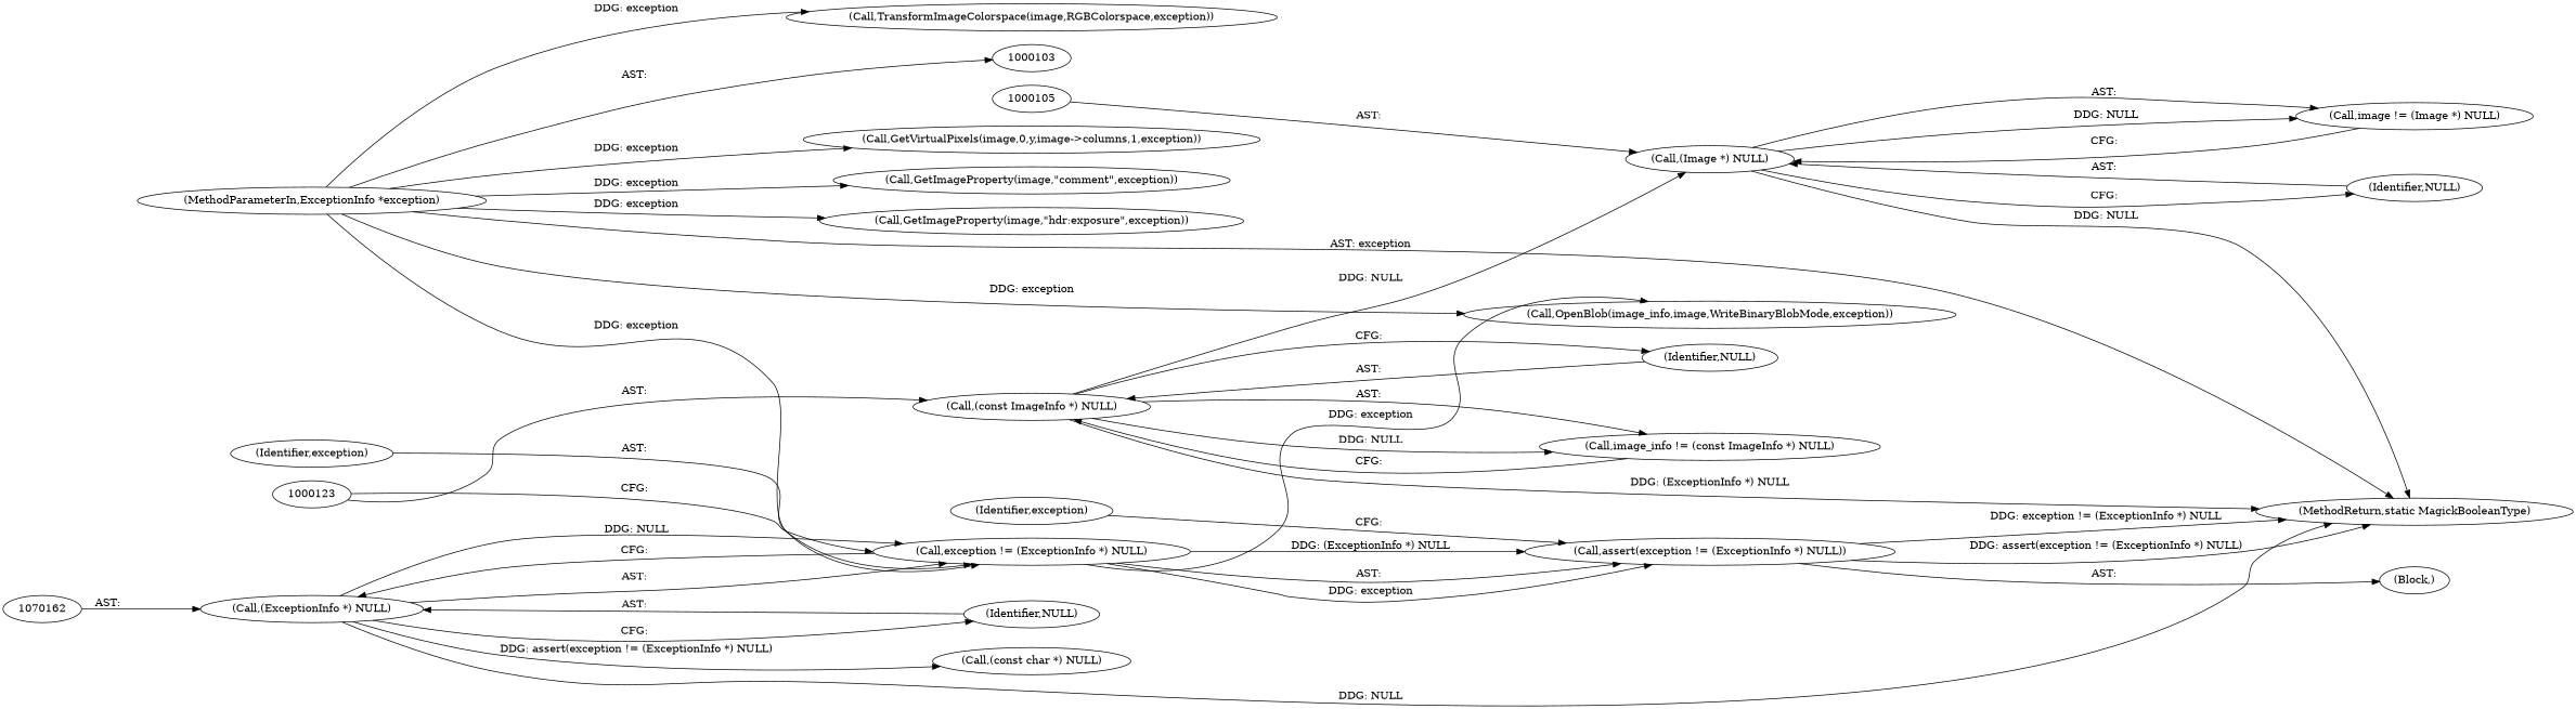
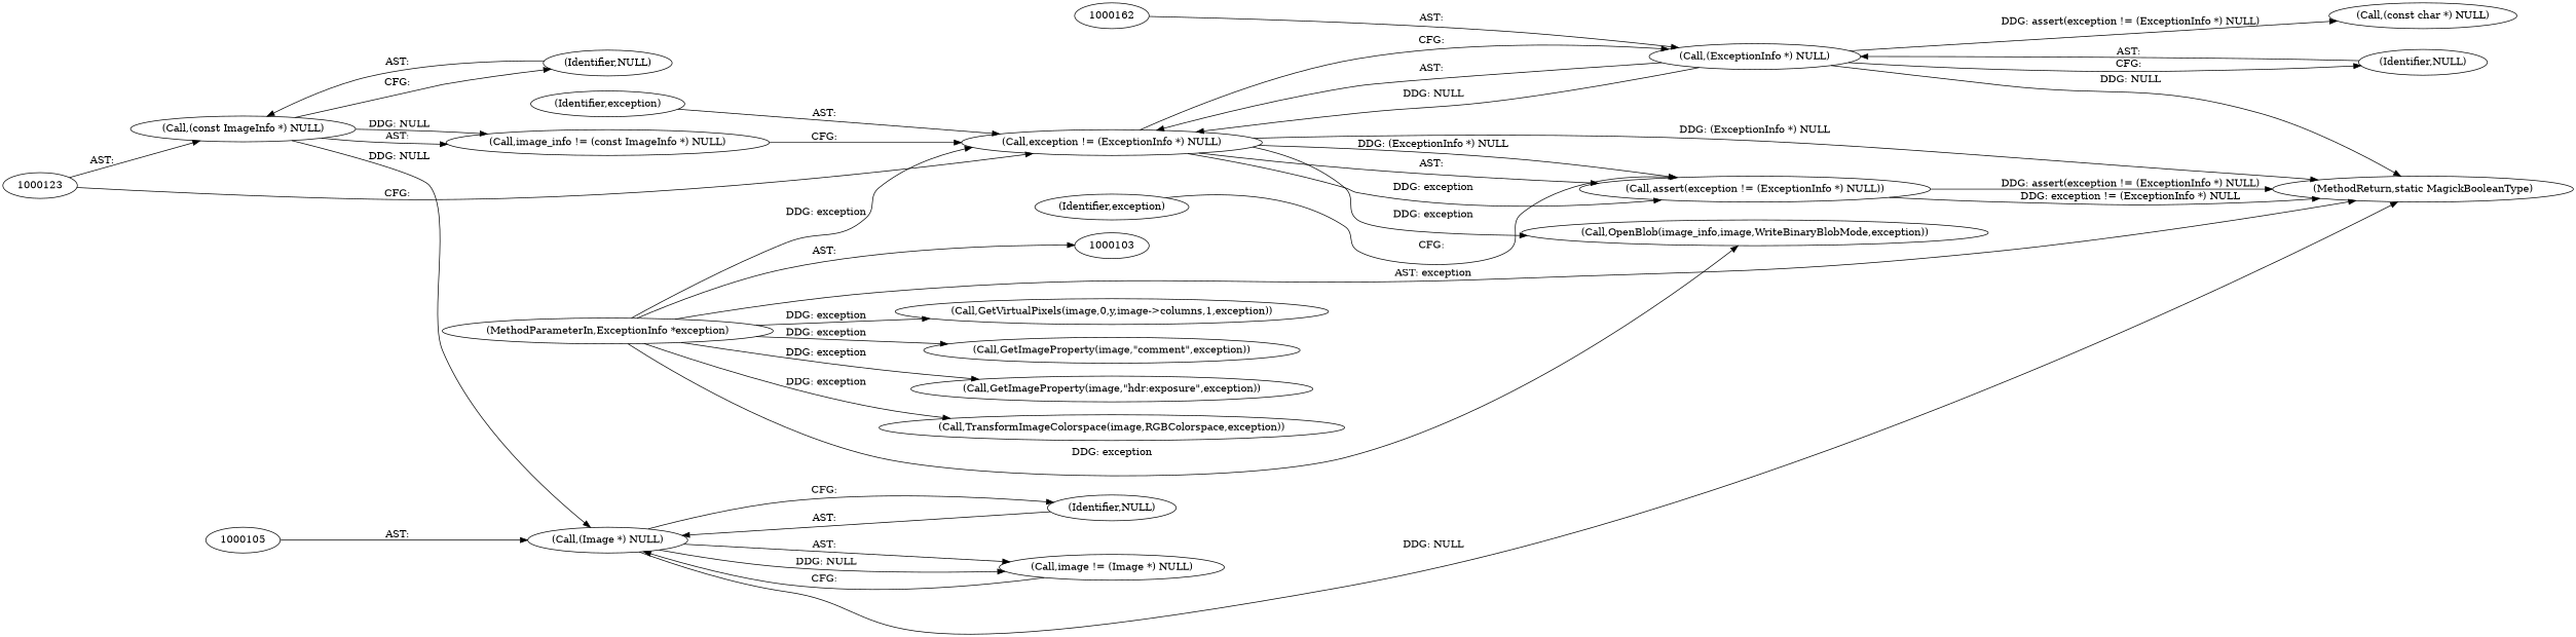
  digraph {
    rankdir=LR
    n1 [label="(Call,assert(exception != (ExceptionInfo *) NULL))"]
    n2 [label="(MethodReturn,static MagickBooleanType)"]
-   n3 [label="(Block,)"]
    n4 [label="(Call,exception != (ExceptionInfo *) NULL)"]
    n5 [label="(Call,(ExceptionInfo *) NULL)"]
    n6 [label="(Call,OpenBlob(image_info,image,WriteBinaryBlobMode,exception))"]
    n7 [label="(Identifier,NULL)"]
    n8 [label="(Call,(const char *) NULL)"]
    n9 [label="(MethodParameterIn,ExceptionInfo *exception)"]
    n10 [label="(Call,GetVirtualPixels(image,0,y,image->columns,1,exception))"]
    n11 [label="(Call,GetImageProperty(image,\"comment\",exception))"]
    n12 [label="(Call,GetImageProperty(image,\"hdr:exposure\",exception))"]
    n13 [label="(Call,TransformImageColorspace(image,RGBColorspace,exception))"]
    1000103
    n15 [label="(Call,(Image *) NULL)"]
    n16 [label="(Call,image != (Image *) NULL)"]
    n17 [label="(Identifier,NULL)"]
    n18 [label="(Call,(const ImageInfo *) NULL)"]
    n19 [label="(Call,image_info != (const ImageInfo *) NULL)"]
    n20 [label="(Identifier,NULL)"]
    n21 [label="(Identifier,exception)"]
    n22 [label="(Identifier,exception)"]
-   1000162 [label=1070162]
+   1000162
    n24 [label=1000105]
    1000123
    n1 -> n2 [label="DDG: exception != (ExceptionInfo *) NULL"]
    n1 -> n2 [label="DDG: assert(exception != (ExceptionInfo *) NULL)"]
-   n1 -> n3 [label="AST: "]
    n4 -> n1 [label="AST: "]
    n4 -> n1 [label="DDG: exception"]
    n4 -> n1 [label="DDG: (ExceptionInfo *) NULL"]
-   n18 -> n2 [label="DDG: (ExceptionInfo *) NULL"]
+   n4 -> n2 [label="DDG: (ExceptionInfo *) NULL"]
    n4 -> n5 [label="CFG: "]
    n4 -> n6 [label="DDG: exception"]
    n5 -> n2 [label="DDG: NULL"]
    n5 -> n4 [label="AST: "]
    n5 -> n4 [label="DDG: NULL"]
    n5 -> n7 [label="CFG: "]
    n5 -> n8 [label="DDG: assert(exception != (ExceptionInfo *) NULL)"]
    n7 -> n5 [label="AST: "]
    n9 -> n2 [label="AST: exception"]
    n9 -> n4 [label="DDG: exception"]
    n9 -> n6 [label="DDG: exception"]
    n9 -> n10 [label="DDG: exception"]
    n9 -> n11 [label="DDG: exception"]
    n9 -> n12 [label="DDG: exception"]
    n9 -> n13 [label="DDG: exception"]
    n9 -> 1000103 [label="AST: "]
    n15 -> n2 [label="DDG: NULL"]
    n15 -> n16 [label="AST: "]
    n15 -> n16 [label="DDG: NULL"]
    n15 -> n17 [label="CFG: "]
    n16 -> n15 [label="CFG: "]
    n17 -> n15 [label="AST: "]
    n18 -> n15 [label="DDG: NULL"]
    n18 -> n19 [label="AST: "]
    n18 -> n19 [label="DDG: NULL"]
    n18 -> n20 [label="CFG: "]
-   n19 -> n18 [label="CFG: "]
+   n19 -> n4 [label="CFG: "]
    n20 -> n18 [label="AST: "]
    n21 -> n4 [label="AST: "]
    n22 -> n1 [label="CFG: "]
    1000162 -> n5 [label="AST: "]
    n24 -> n15 [label="AST: "]
    1000123 -> n4 [label="CFG: "]
    1000123 -> n18 [label="AST: "]
  }
